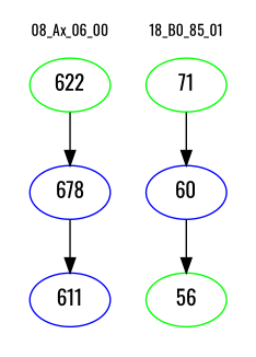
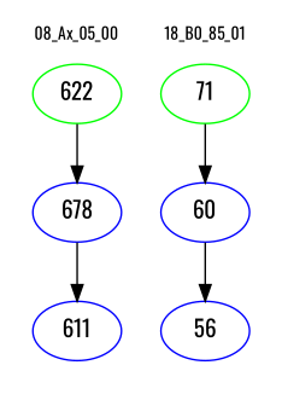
  digraph {
    fontname=Oswald
    node [color=blue fontname=Oswald]
    edge [color=black fontname=Oswald]
    n1 [color=green label=622]
    n2 [label=678]
    n3 [label=611]
    n4 [color=green label=71]
    n5 [label=60]
-   n6 [color=green label=56]
+   n6 [label=56]
    subgraph cluster_1 {
      color=white
      fontsize=10
-     label="08_Ax_06_00"
+     label="08_Ax_05_00"
      n1
      n2
      n3
    }
    subgraph cluster_2 {
      color=white
      fontsize=10
      label="18_B0_85_01"
      n4
      n5
      n6
    }
    n1 -> n2
    n2 -> n3
    n4 -> n5
    n5 -> n6
  }
